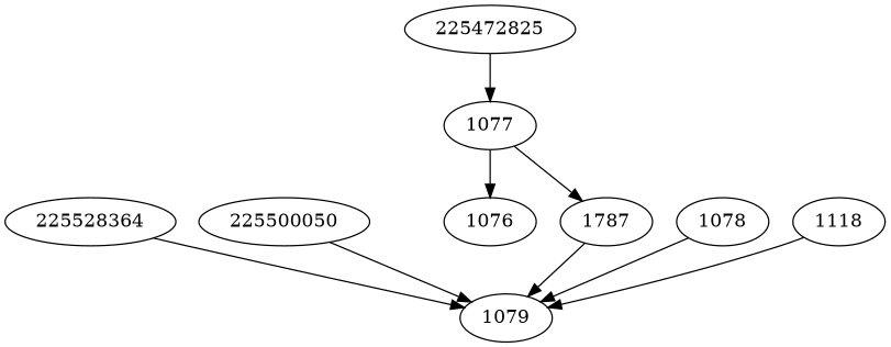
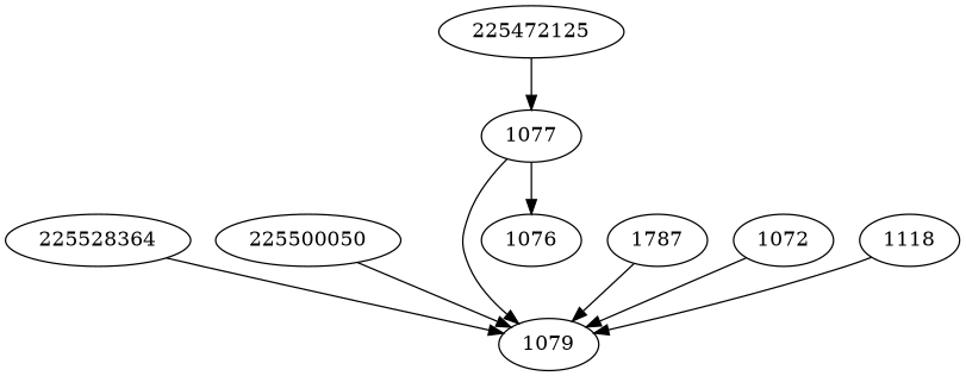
  strict digraph {
    225528364
    1079
    225500050
    1077
    1076
-   1078
-   225472825
+   1078 [label=1072]
+   225472825 [label=225472125]
    1118
    n9 [label=1787]
    225528364 -> 1079
    225500050 -> 1079
-   1077 -> n9
+   1077 -> 1079
    1077 -> 1076
    1078 -> 1079
    225472825 -> 1077
    1118 -> 1079
    n9 -> 1079
  }
